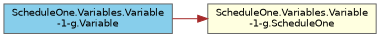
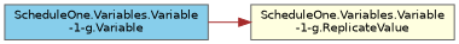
  digraph {
    rankdir=LR
    fontname="DejaVu Sans"
    node [fontname="DejaVu Sans" fontsize=10 shape=box style=filled]
    n1 [color=gray40 fillcolor=skyblue fontcolor=black height=0.2 label="ScheduleOne.Variables.Variable\l-1-g.Variable" width=0.4]
-   n2 [color=grey40 fillcolor=lightyellow height=0.2 label="ScheduleOne.Variables.Variable\l-1-g.ScheduleOne" width=0.4]
+   n2 [color=grey40 fillcolor=lightyellow height=0.2 label="ScheduleOne.Variables.Variable\l-1-g.ReplicateValue" width=0.4]
    n1 -> n2 [color=brown fontname="DejaVu Sans" fontsize=10 labelfontname=Helvetica labelfontsize=10 style=solid]
  }
